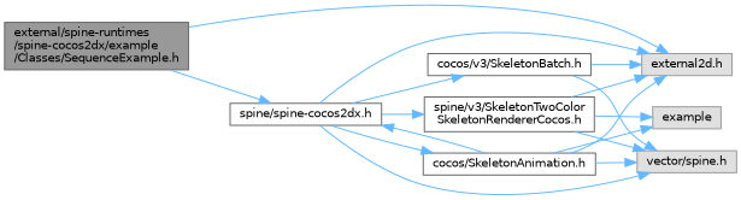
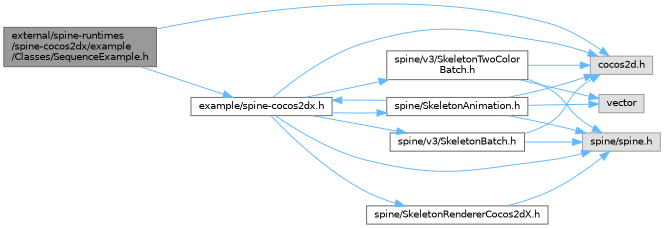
  digraph {
    rankdir=LR
    node [color=grey40 fillcolor=white fontname=Helvetica fontsize=10 shape=box style=filled]
    edge [color=steelblue1 fontname=Helvetica fontsize=10 labelfontname=Helvetica labelfontsize=10 style=solid]
    n1 [color=gray40 fillcolor=grey60 fontcolor=black height=0.2 label="external/spine-runtimes\l/spine-cocos2dx/example\l/Classes/SequenceExample.h" width=0.4]
-   n2 [color=grey60 fillcolor="#E0E0E0" height=0.2 label="external2d.h" width=0.4]
-   n3 [height=0.2 label="spine/spine-cocos2dx.h" width=0.4]
-   n4 [color=grey60 fillcolor="#E0E0E0" height=0.2 label="vector/spine.h" width=0.4]
-   n6 [height=0.2 label="cocos/v3/SkeletonBatch.h" width=0.4]
-   n7 [height=0.2 label="spine/v3/SkeletonTwoColor\lSkeletonRendererCocos.h" width=0.4]
-   n8 [height=0.2 label="cocos/SkeletonAnimation.h" width=0.4]
-   n9 [color=grey60 fillcolor="#E0E0E0" height=0.2 label=example width=0.4]
+   n2 [color=grey60 fillcolor="#E0E0E0" height=0.2 label="cocos2d.h" width=0.4]
+   n3 [height=0.2 label="example/spine-cocos2dx.h" width=0.4]
+   n4 [color=grey60 fillcolor="#E0E0E0" height=0.2 label="spine/spine.h" width=0.4]
+   n5 [height=0.2 label="spine/SkeletonRendererCocos2dX.h" width=0.4]
+   n6 [height=0.2 label="spine/v3/SkeletonBatch.h" width=0.4]
+   n7 [height=0.2 label="spine/v3/SkeletonTwoColor\lBatch.h" width=0.4]
+   n8 [height=0.2 label="spine/SkeletonAnimation.h" width=0.4]
+   n9 [color=grey60 fillcolor="#E0E0E0" height=0.2 label=vector width=0.4]
    n1 -> n2
    n1 -> n3
    n3 -> n2
    n3 -> n4
+   n3 -> n5
    n3 -> n6
    n3 -> n7
    n3 -> n8
+   n5 -> n4
    n6 -> n2
    n6 -> n4
    n7 -> n2
    n7 -> n4
    n7 -> n9
    n8 -> n2
    n8 -> n3
    n8 -> n4
    n8 -> n9
  }
